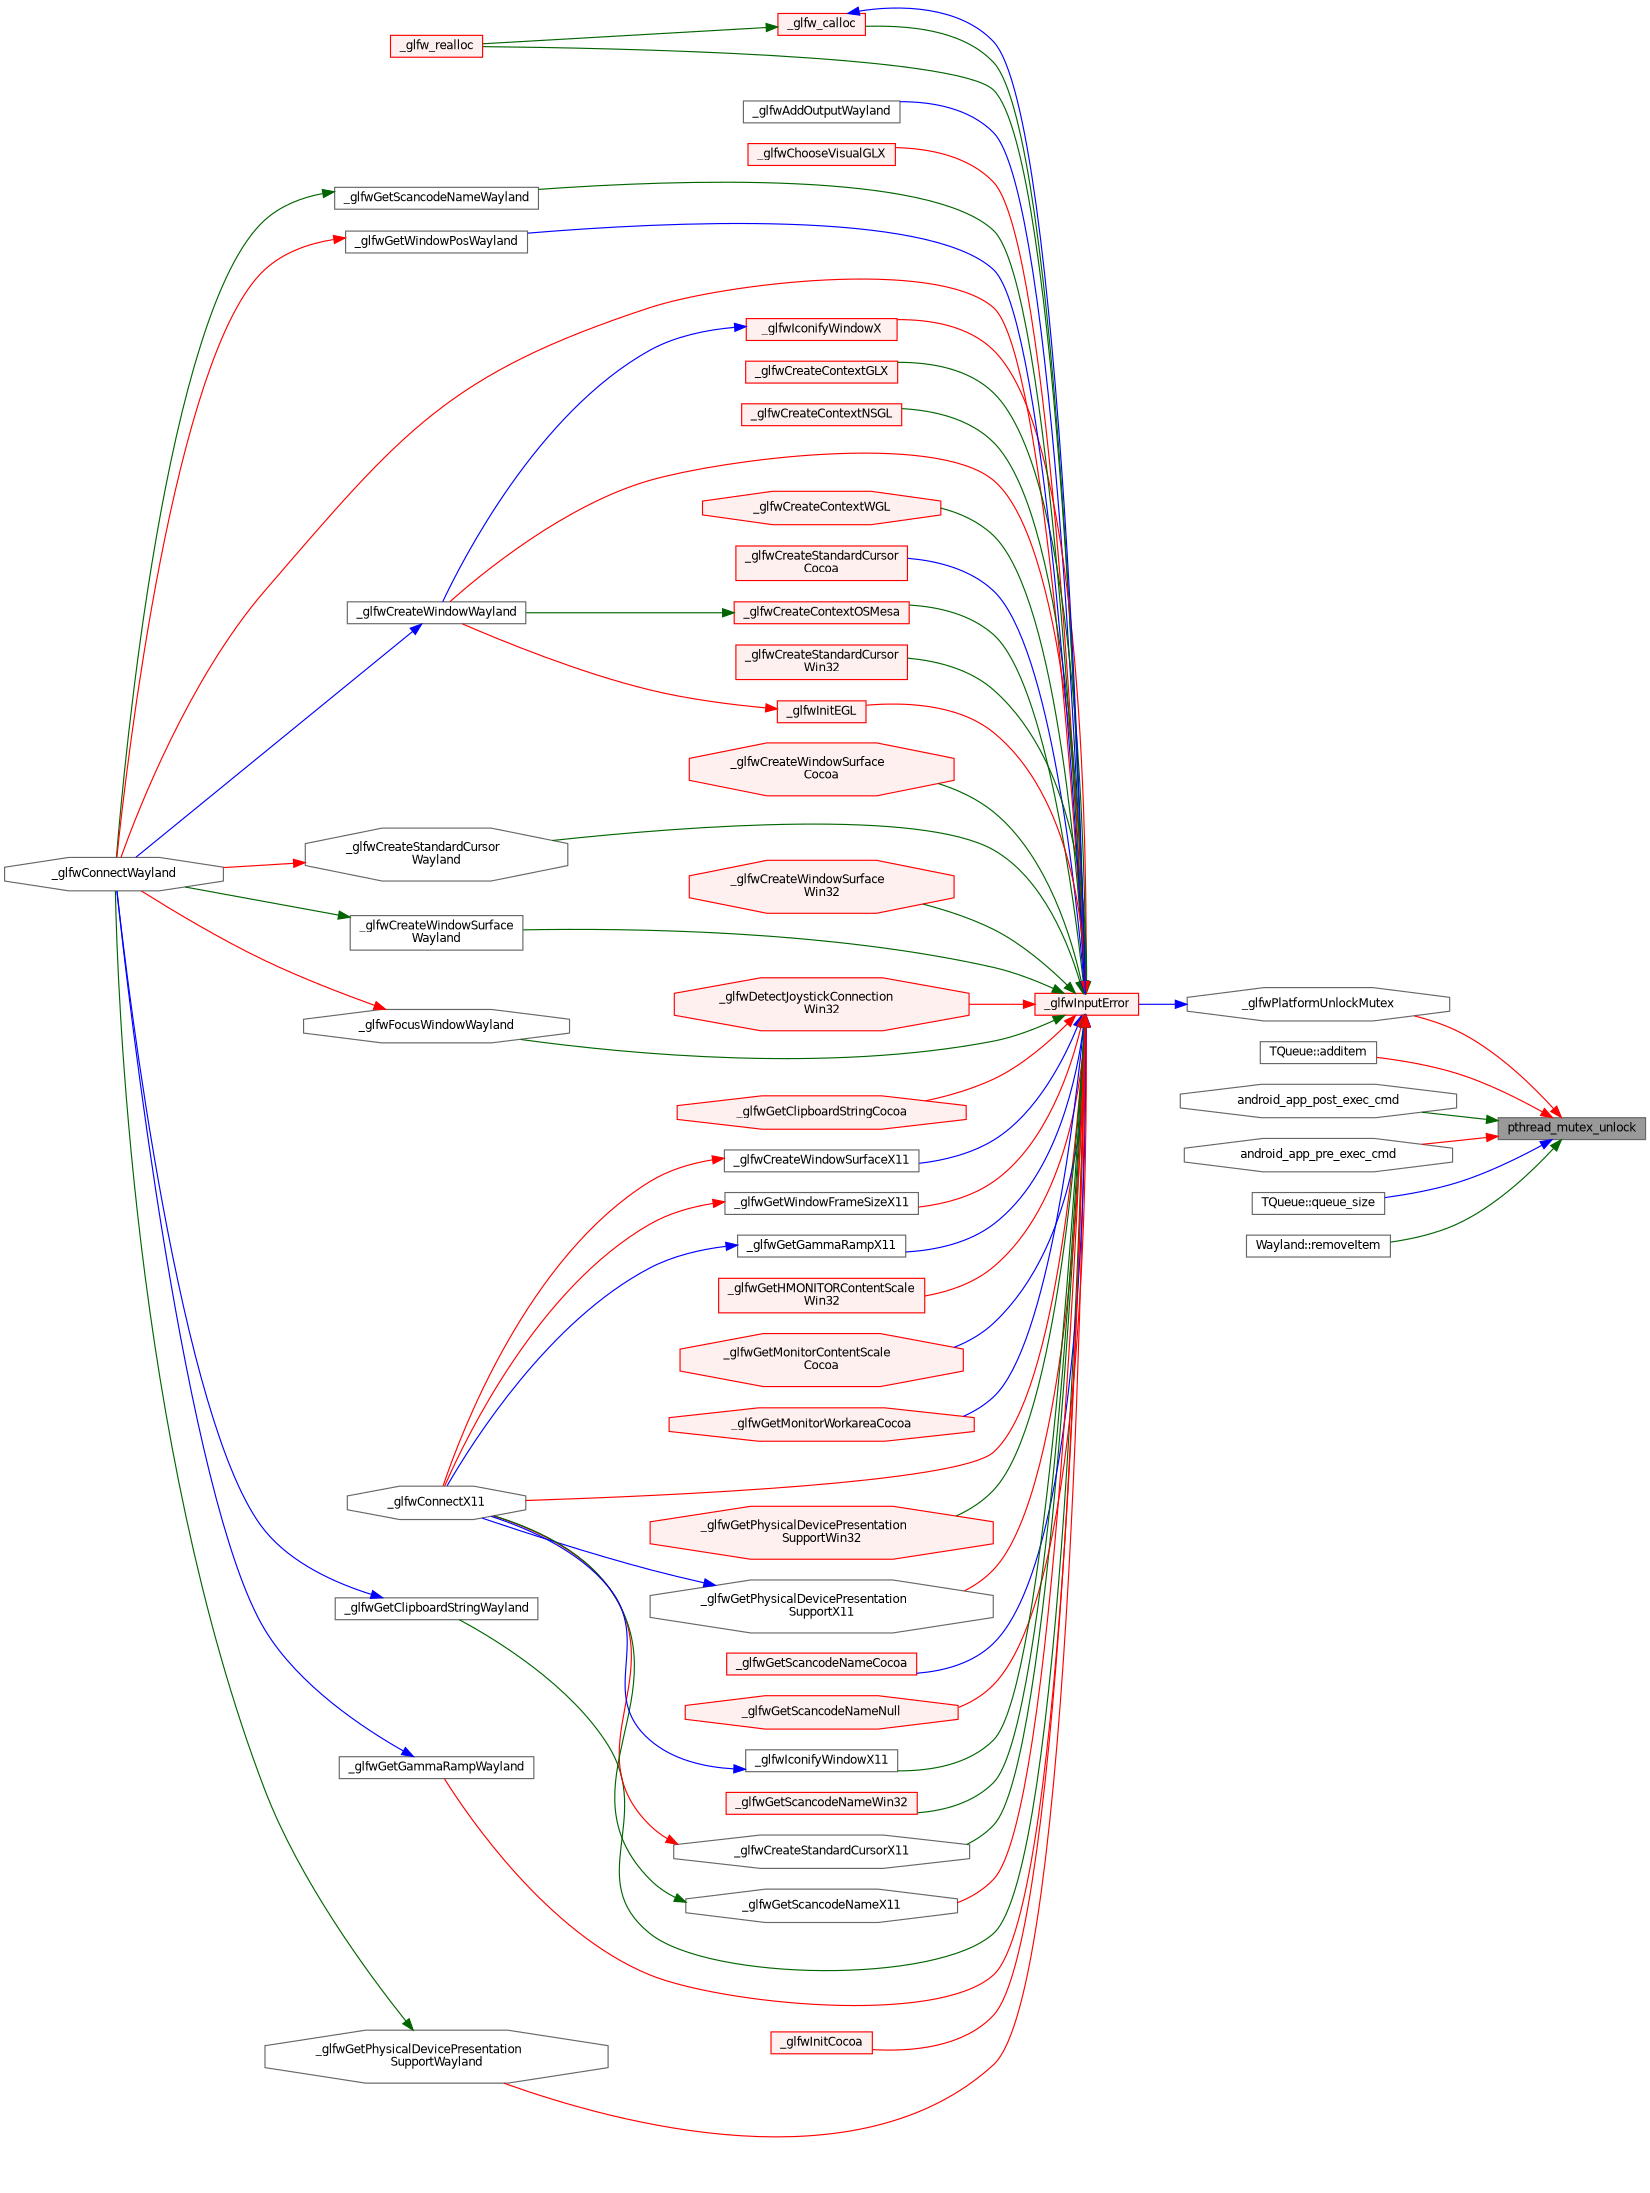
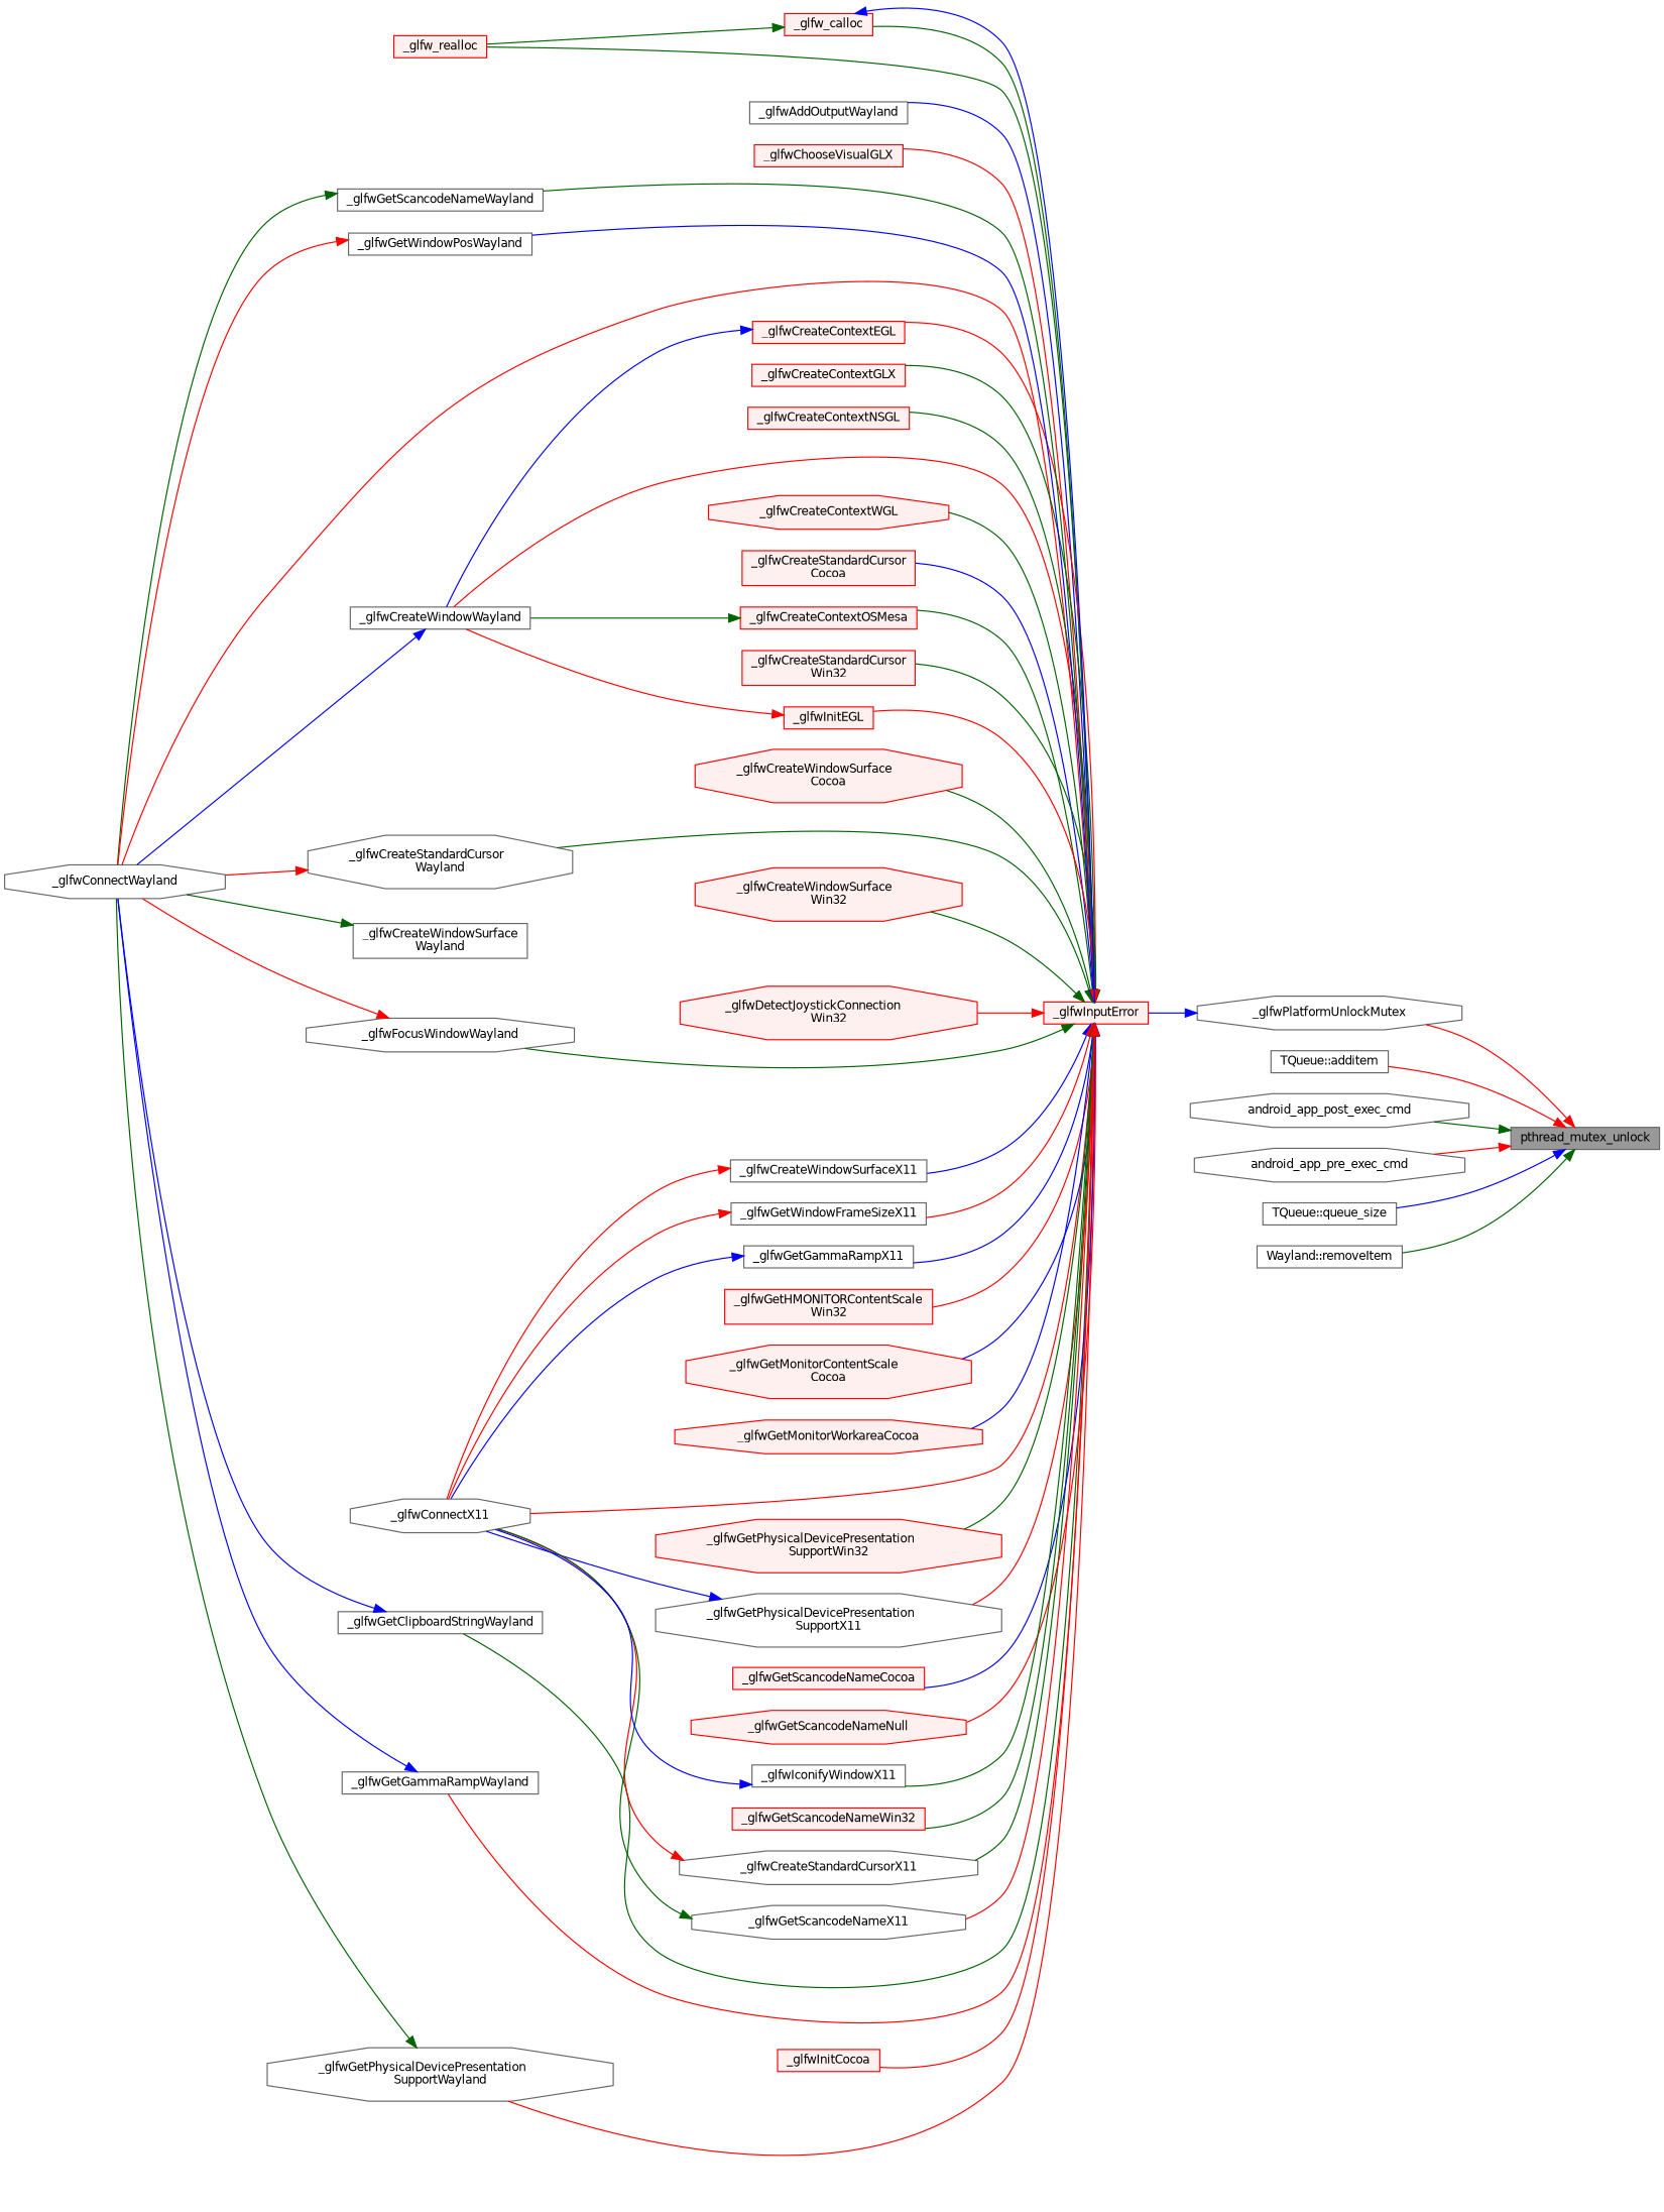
  digraph {
    rankdir=RL
    node [color=grey40 fillcolor=white fontname=Helvetica fontsize=10 shape=box style=filled]
    edge [color=red dir=back fontname=Helvetica fontsize=10 labelfontname=Helvetica labelfontsize=10 style=solid]
    n1 [color=gray40 fillcolor=grey60 fontcolor=black height=0.2 label=pthread_mutex_unlock width=0.4]
    n2 [height=0.2 label=_glfwPlatformUnlockMutex shape=octagon width=0.4]
    n3 [height=0.2 label="TQueue::additem" width=0.4]
    n4 [height=0.2 label=android_app_post_exec_cmd shape=octagon width=0.4]
    n5 [height=0.2 label=android_app_pre_exec_cmd shape=octagon width=0.4]
    n6 [height=0.2 label="TQueue::queue_size" width=0.4]
    n7 [height=0.2 label="Wayland::removeItem" width=0.4]
    n8 [color=red fillcolor="#FFF0F0" height=0.2 label=_glfwInputError width=0.4]
    n9 [color=red fillcolor="#FFF0F0" height=0.2 label=_glfw_calloc width=0.4]
    n10 [color=red fillcolor="#FFF0F0" height=0.2 label=_glfw_realloc width=0.4]
    n11 [height=0.2 label=_glfwAddOutputWayland width=0.4]
    n12 [color=red fillcolor="#FFF0F0" height=0.2 label=_glfwChooseVisualGLX width=0.4]
    n13 [height=0.2 label=_glfwConnectWayland shape=octagon width=0.4]
    n14 [height=0.2 label=_glfwConnectX11 shape=octagon width=0.4]
-   n15 [color=red fillcolor="#FFF0F0" height=0.2 label=_glfwIconifyWindowX width=0.4]
+   n15 [color=red fillcolor="#FFF0F0" height=0.2 label=_glfwCreateContextEGL width=0.4]
    n16 [height=0.2 label=_glfwCreateWindowWayland width=0.4]
    n17 [color=red fillcolor="#FFF0F0" height=0.2 label=_glfwCreateContextGLX width=0.4]
    n18 [color=red fillcolor="#FFF0F0" height=0.2 label=_glfwCreateContextNSGL width=0.4]
    n19 [color=red fillcolor="#FFF0F0" height=0.2 label=_glfwCreateContextOSMesa width=0.4]
    n20 [color=red fillcolor="#FFF0F0" height=0.2 label=_glfwCreateContextWGL shape=octagon width=0.4]
    n21 [color=red fillcolor="#FFF0F0" height=0.2 label="_glfwCreateStandardCursor\lCocoa" width=0.4]
    n22 [height=0.2 label="_glfwCreateStandardCursor\lWayland" shape=octagon width=0.4]
    n23 [color=red fillcolor="#FFF0F0" height=0.2 label="_glfwCreateStandardCursor\lWin32" width=0.4]
    n24 [height=0.2 label=_glfwCreateStandardCursorX11 shape=octagon width=0.4]
    n25 [color=red fillcolor="#FFF0F0" height=0.2 label="_glfwCreateWindowSurface\lCocoa" shape=octagon width=0.4]
    n26 [height=0.2 label="_glfwCreateWindowSurface\lWayland" width=0.4]
    n27 [color=red fillcolor="#FFF0F0" height=0.2 label="_glfwCreateWindowSurface\lWin32" shape=octagon width=0.4]
    n28 [height=0.2 label=_glfwCreateWindowSurfaceX11 width=0.4]
    n29 [color=red fillcolor="#FFF0F0" height=0.2 label="_glfwDetectJoystickConnection\lWin32" shape=octagon width=0.4]
    n30 [height=0.2 label=_glfwFocusWindowWayland shape=octagon width=0.4]
-   n31 [color=red fillcolor="#FFF0F0" height=0.2 label=_glfwGetClipboardStringCocoa shape=octagon width=0.4]
    n32 [height=0.2 label=_glfwGetClipboardStringWayland width=0.4]
    n33 [height=0.2 label=_glfwGetGammaRampWayland width=0.4]
    n34 [height=0.2 label=_glfwGetGammaRampX11 width=0.4]
    n35 [color=red fillcolor="#FFF0F0" height=0.2 label="_glfwGetHMONITORContentScale\lWin32" width=0.4]
    n36 [color=red fillcolor="#FFF0F0" height=0.2 label="_glfwGetMonitorContentScale\lCocoa" shape=octagon width=0.4]
    n37 [color=red fillcolor="#FFF0F0" height=0.2 label=_glfwGetMonitorWorkareaCocoa shape=octagon width=0.4]
    n38 [height=0.2 label="_glfwGetPhysicalDevicePresentation\lSupportWayland" shape=octagon width=0.4]
    n39 [color=red fillcolor="#FFF0F0" height=0.2 label="_glfwGetPhysicalDevicePresentation\lSupportWin32" shape=octagon width=0.4]
    n40 [height=0.2 label="_glfwGetPhysicalDevicePresentation\lSupportX11" shape=octagon width=0.4]
    n41 [color=red fillcolor="#FFF0F0" height=0.2 label=_glfwGetScancodeNameCocoa width=0.4]
    n42 [color=red fillcolor="#FFF0F0" height=0.2 label=_glfwGetScancodeNameNull shape=octagon width=0.4]
    n43 [height=0.2 label=_glfwGetScancodeNameWayland width=0.4]
    n44 [color=red fillcolor="#FFF0F0" height=0.2 label=_glfwGetScancodeNameWin32 width=0.4]
    n45 [height=0.2 label=_glfwGetScancodeNameX11 shape=octagon width=0.4]
    n46 [height=0.2 label=_glfwGetWindowFrameSizeX11 width=0.4]
    n47 [height=0.2 label=_glfwGetWindowPosWayland width=0.4]
    n48 [height=0.2 label=_glfwIconifyWindowX11 width=0.4]
    n49 [color=red fillcolor="#FFF0F0" height=0.2 label=_glfwInitCocoa width=0.4]
    n50 [color=red fillcolor="#FFF0F0" height=0.2 label=_glfwInitEGL width=0.4]
    n1 -> n2
    n1 -> n3
    n1 -> n4 [color=darkgreen]
    n1 -> n5
    n1 -> n6 [color=blue]
    n1 -> n7 [color=darkgreen]
    n2 -> n8 [color=blue]
    n8 -> n9 [color=darkgreen]
    n8 -> n10 [color=darkgreen]
    n8 -> n11 [color=blue]
    n8 -> n12
    n8 -> n13
    n8 -> n14
    n8 -> n15
    n8 -> n16
    n8 -> n17 [color=darkgreen]
    n8 -> n18 [color=darkgreen]
    n8 -> n19 [color=darkgreen]
    n8 -> n20 [color=darkgreen]
    n8 -> n21 [color=blue]
    n8 -> n22 [color=darkgreen]
    n8 -> n23 [color=darkgreen]
    n8 -> n24 [color=darkgreen]
    n8 -> n25 [color=darkgreen]
-   n8 -> n26 [color=darkgreen]
    n8 -> n27 [color=darkgreen]
    n8 -> n28 [color=blue]
    n8 -> n29
    n8 -> n30 [color=darkgreen]
-   n8 -> n31
    n8 -> n32 [color=darkgreen]
    n8 -> n33
    n8 -> n34 [color=blue]
    n8 -> n35
    n8 -> n36 [color=blue]
    n8 -> n37 [color=blue]
    n8 -> n38
    n8 -> n39 [color=darkgreen]
    n8 -> n40
    n8 -> n41 [color=blue]
    n8 -> n42
    n8 -> n43 [color=darkgreen]
    n8 -> n44 [color=darkgreen]
    n8 -> n45
    n8 -> n46
    n8 -> n47 [color=blue]
    n8 -> n48 [color=darkgreen]
    n8 -> n49
    n8 -> n50
    n9 -> n8 [color=blue]
    n9 -> n10 [color=darkgreen]
    n15 -> n16 [color=blue]
    n16 -> n13 [color=blue]
    n19 -> n16 [color=darkgreen]
    n22 -> n13
    n24 -> n14
    n26 -> n13 [color=darkgreen]
    n28 -> n14
    n30 -> n13
    n32 -> n13 [color=blue]
    n33 -> n13 [color=blue]
    n34 -> n14 [color=blue]
    n38 -> n13 [color=darkgreen]
    n40 -> n14 [color=blue]
    n43 -> n13 [color=darkgreen]
    n45 -> n14 [color=darkgreen]
    n46 -> n14
    n47 -> n13
    n48 -> n14 [color=blue]
    n50 -> n16
  }
